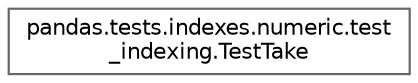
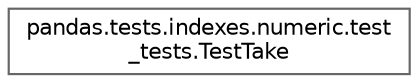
  digraph {
    rankdir=LR
    fontname="DejaVu Sans"
-   n1 [color=grey40 fillcolor=white fontname="DejaVu Sans" fontsize=10 height=0.2 label="pandas.tests.indexes.numeric.test\l_indexing.TestTake" shape=box style=filled width=0.4]
+   n1 [color=grey40 fillcolor=white fontname="DejaVu Sans" fontsize=10 height=0.2 label="pandas.tests.indexes.numeric.test\l_tests.TestTake" shape=box style=filled width=0.4]
  }
